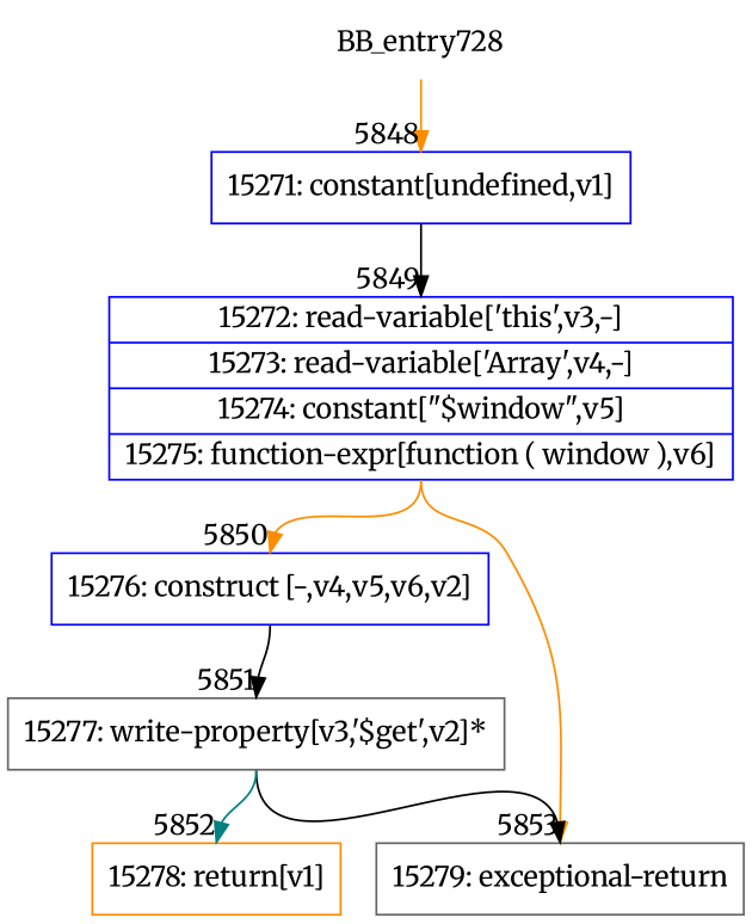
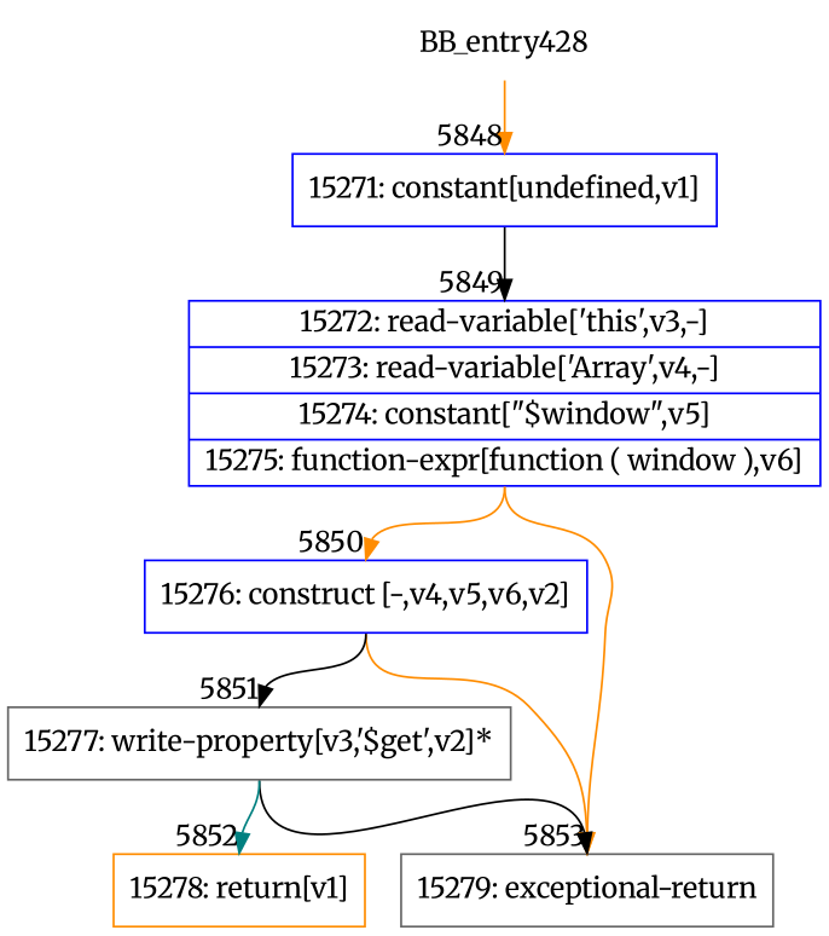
  digraph {
    fontname=Merriweather
    rankdir=TD
    node [color=gray40 fontname=Merriweather shape=record]
    edge [color=darkorange fontname=Merriweather headport=n tailport=s]
-   BB_entry428 [shape=none label=BB_entry728]
+   BB_entry428 [shape=none]
    n2 [color=blue label="{15271: constant[undefined,v1]}"]
    n3 [color=blue label="{15272: read-variable['this',v3,-]|15273: read-variable['Array',v4,-]|15274: constant[\"$window\",v5]|15275: function-expr[function ( window ),v6]}"]
    n4 [color=blue label="{15276: construct [-,v4,v5,v6,v2]}"]
    n5 [label="{15279: exceptional-return}"]
    n6 [label="{15277: write-property[v3,'$get',v2]*}"]
    n7 [color=darkorange label="{15278: return[v1]}"]
    BB_entry428 -> n2 [headlabel="    5848"]
    n2 -> n3 [color=black headlabel="      5849"]
    n3 -> n4 [headlabel="      5850"]
    n3 -> n5 [headlabel="      5853"]
+   n4 -> n5
    n4 -> n6 [color=black headlabel="      5851"]
    n6 -> n5 [color=black]
    n6 -> n7 [color=teal headlabel="      5852"]
  }
